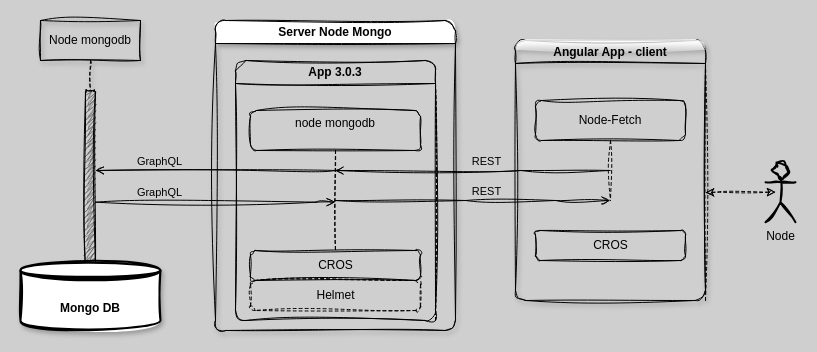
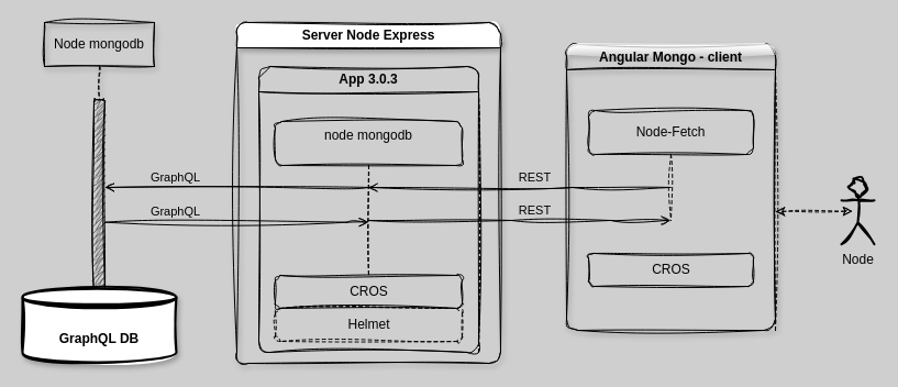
  <mxCell id="0" />
  <mxCell id="1" parent="0" />
  <mxCell id="2" value="&lt;div&gt;Node mongodb&lt;/div&gt;" style="shape=umlLifeline;perimeter=lifelinePerimeter;whiteSpace=wrap;html=1;container=0;dropTarget=0;collapsible=0;recursiveResize=0;outlineConnect=0;portConstraint=eastwest;newEdgeStyle={&quot;edgeStyle&quot;:&quot;elbowEdgeStyle&quot;,&quot;elbow&quot;:&quot;vertical&quot;,&quot;curved&quot;:0,&quot;rounded&quot;:0};labelBorderColor=none;labelBackgroundColor=none;rounded=0;fillStyle=solid;fillColor=none;glass=1;shadow=1;sketch=1;curveFitting=1;jiggle=2;" parent="1" vertex="1"><mxGeometry x="40" width="100" height="70" as="geometry" y="20" /></mxCell>
  <mxCell id="3" value="" style="html=1;points=[];perimeter=orthogonalPerimeter;outlineConnect=0;targetShapes=umlLifeline;portConstraint=eastwest;newEdgeStyle={&quot;edgeStyle&quot;:&quot;elbowEdgeStyle&quot;,&quot;elbow&quot;:&quot;vertical&quot;,&quot;curved&quot;:0,&quot;rounded&quot;:0};labelBorderColor=none;labelBackgroundColor=none;fillColor=#4D4D4D;strokeWidth=1;rounded=1;glass=0;sketch=1;curveFitting=1;jiggle=2;gradientColor=none;fillStyle=zigzag;" parent="2" vertex="1"><mxGeometry x="45" y="70" width="10" height="180" as="geometry" /></mxCell>
  <mxCell id="4" value="" style="endArrow=open;html=1;endFill=0;shadow=0;startArrow=none;startFill=0;strokeWidth=1;rounded=0;labelBorderColor=none;labelBackgroundColor=none;fontColor=default;sketch=1;curveFitting=1;jiggle=2;" parent="1" source="3" target="18" edge="1"><mxGeometry width="50" height="50" relative="1" as="geometry"><mxPoint x="191" y="201.667" as="sourcePoint" /><mxPoint x="404.5" y="171.667" as="targetPoint" /><Array as="points"><mxPoint x="315.5" y="201.667" /></Array></mxGeometry></mxCell>
  <mxCell id="5" value="GraphQL" style="edgeLabel;html=1;align=center;verticalAlign=middle;resizable=0;points=[];labelBorderColor=none;labelBackgroundColor=none;rounded=0;sketch=1;curveFitting=1;jiggle=2;" parent="4" vertex="1" connectable="0"><mxGeometry x="-0.607" y="2" relative="1" as="geometry"><mxPoint x="16" y="-8" as="offset" /></mxGeometry></mxCell>
  <mxCell id="6" value="Node" style="shape=umlActor;verticalLabelPosition=bottom;verticalAlign=top;html=1;outlineConnect=0;labelBorderColor=none;labelBackgroundColor=none;fillColor=none;strokeWidth=2;rounded=0;sketch=1;curveFitting=1;jiggle=2;" parent="1" vertex="1"><mxGeometry x="765" y="161.67" width="30" height="60" as="geometry" /></mxCell>
  <mxCell id="7" value="" style="endArrow=none;html=1;endFill=0;curved=1;shadow=0;startArrow=open;startFill=0;strokeWidth=1;labelBorderColor=none;labelBackgroundColor=none;fontColor=default;rounded=0;sketch=1;curveFitting=1;jiggle=2;" parent="1" source="3" target="18" edge="1"><mxGeometry width="50" height="50" relative="1" as="geometry"><mxPoint x="191" y="170" as="sourcePoint" /><mxPoint x="363.5" y="190" as="targetPoint" /><Array as="points"><mxPoint x="315" y="170" /></Array></mxGeometry></mxCell>
  <mxCell id="8" value="GraphQL" style="edgeLabel;html=1;align=center;verticalAlign=middle;resizable=0;points=[];labelBorderColor=none;labelBackgroundColor=none;rounded=0;sketch=1;curveFitting=1;jiggle=2;" parent="7" vertex="1" connectable="0"><mxGeometry x="-0.607" y="2" relative="1" as="geometry"><mxPoint x="16" y="-8" as="offset" /></mxGeometry></mxCell>
  <mxCell id="9" value="" style="endArrow=none;html=1;endFill=0;curved=1;shadow=0;startArrow=open;startFill=0;strokeWidth=1;labelBorderColor=none;labelBackgroundColor=none;fontColor=default;rounded=0;sketch=1;curveFitting=1;jiggle=2;" parent="1" source="18" target="15" edge="1"><mxGeometry width="50" height="50" relative="1" as="geometry"><mxPoint x="375" y="150" as="sourcePoint" /><mxPoint x="609.5" y="150" as="targetPoint" /><Array as="points"><mxPoint x="475" y="170" /><mxPoint x="565" y="170" /></Array></mxGeometry></mxCell>
  <mxCell id="10" value="REST" style="edgeLabel;html=1;align=center;verticalAlign=middle;resizable=0;points=[];labelBorderColor=none;labelBackgroundColor=none;rounded=0;sketch=1;curveFitting=1;jiggle=2;" parent="9" vertex="1" connectable="0"><mxGeometry x="-0.607" y="2" relative="1" as="geometry"><mxPoint x="97" y="-8" as="offset" /></mxGeometry></mxCell>
  <mxCell id="11" value="" style="endArrow=open;html=1;endFill=0;shadow=0;startArrow=none;startFill=0;strokeWidth=1;rounded=0;labelBorderColor=none;labelBackgroundColor=none;fontColor=default;sketch=1;curveFitting=1;jiggle=2;" parent="1" source="18" target="15" edge="1"><mxGeometry width="50" height="50" relative="1" as="geometry"><mxPoint x="375" y="189.997" as="sourcePoint" /><mxPoint x="609.5" y="210" as="targetPoint" /><Array as="points"><mxPoint x="465" y="200" /><mxPoint x="555" y="200" /></Array></mxGeometry></mxCell>
  <mxCell id="12" value="REST" style="edgeLabel;html=1;align=center;verticalAlign=middle;resizable=0;points=[];labelBorderColor=none;labelBackgroundColor=none;rounded=0;sketch=1;curveFitting=1;jiggle=2;" parent="11" vertex="1" connectable="0"><mxGeometry x="-0.607" y="2" relative="1" as="geometry"><mxPoint x="97" y="-8" as="offset" /></mxGeometry></mxCell>
  <mxCell id="13" value="" style="endArrow=classic;startArrow=classic;html=1;rounded=0;dashed=1;strokeWidth=1;labelBorderColor=none;labelBackgroundColor=none;fontColor=default;sketch=1;curveFitting=1;jiggle=2;" parent="1" edge="1"><mxGeometry width="50" height="50" relative="1" as="geometry"><mxPoint x="705" y="192" as="sourcePoint" /><mxPoint x="775" y="191.67" as="targetPoint" /></mxGeometry></mxCell>
- <mxCell id="14" value="Angular App - client" style="swimlane;whiteSpace=wrap;html=1;rounded=1;shadow=1;labelBorderColor=none;labelBackgroundColor=none;separatorColor=#000000;fillColor=none;glass=1;sketch=1;curveFitting=1;jiggle=2;" parent="1" vertex="1"><mxGeometry x="515" y="40" width="190" height="260" as="geometry" /></mxCell>
+ <mxCell id="14" value="Angular Mongo - client" style="swimlane;whiteSpace=wrap;html=1;rounded=1;shadow=1;labelBorderColor=none;labelBackgroundColor=none;separatorColor=#000000;fillColor=none;glass=1;sketch=1;curveFitting=1;jiggle=2;" parent="1" vertex="1"><mxGeometry x="515" y="40" width="190" height="260" as="geometry" /></mxCell>
  <mxCell id="15" value="Node-Fetch" style="shape=umlLifeline;perimeter=lifelinePerimeter;whiteSpace=wrap;html=1;container=0;dropTarget=0;collapsible=0;recursiveResize=0;outlineConnect=0;portConstraint=eastwest;newEdgeStyle={&quot;edgeStyle&quot;:&quot;elbowEdgeStyle&quot;,&quot;elbow&quot;:&quot;vertical&quot;,&quot;curved&quot;:0,&quot;rounded&quot;:0};labelBorderColor=none;labelBackgroundColor=none;fillColor=none;rounded=1;sketch=1;curveFitting=1;jiggle=2;" parent="14" vertex="1"><mxGeometry x="20" y="60" width="150" height="100" as="geometry" /></mxCell>
  <mxCell id="16" value="CROS" style="html=1;points=[];perimeter=orthogonalPerimeter;outlineConnect=0;targetShapes=umlLifeline;portConstraint=eastwest;newEdgeStyle={&quot;edgeStyle&quot;:&quot;elbowEdgeStyle&quot;,&quot;elbow&quot;:&quot;vertical&quot;,&quot;curved&quot;:0,&quot;rounded&quot;:0};labelBorderColor=none;labelBackgroundColor=none;fillStyle=solid;fillColor=none;rounded=1;sketch=1;curveFitting=1;jiggle=2;" parent="14" vertex="1"><mxGeometry x="20" y="190" width="150" height="30" as="geometry" /></mxCell>
- <mxCell id="17" value="Server Node Mongo" style="swimlane;whiteSpace=wrap;html=1;rounded=1;shadow=1;glass=0;swimlaneFillColor=none;labelBackgroundColor=none;sketch=1;curveFitting=1;jiggle=2;" parent="1" vertex="1"><mxGeometry x="215" width="240" height="310" as="geometry" y="20" /></mxCell>
+ <mxCell id="17" value="Server Node Express" style="swimlane;whiteSpace=wrap;html=1;rounded=1;shadow=1;glass=0;swimlaneFillColor=none;labelBackgroundColor=none;sketch=1;curveFitting=1;jiggle=2;" parent="1" vertex="1"><mxGeometry x="215" width="240" height="310" as="geometry" y="20" /></mxCell>
  <mxCell id="18" value="&lt;div&gt;node mongodb&lt;/div&gt;&lt;div&gt;&lt;br&gt;&lt;/div&gt;" style="shape=umlLifeline;perimeter=lifelinePerimeter;whiteSpace=wrap;html=1;container=0;dropTarget=0;collapsible=0;recursiveResize=0;outlineConnect=0;portConstraint=eastwest;newEdgeStyle={&quot;edgeStyle&quot;:&quot;elbowEdgeStyle&quot;,&quot;elbow&quot;:&quot;vertical&quot;,&quot;curved&quot;:0,&quot;rounded&quot;:0};labelBorderColor=none;labelBackgroundColor=none;fillColor=none;rounded=1;sketch=1;curveFitting=1;jiggle=2;" parent="17" vertex="1"><mxGeometry x="35" y="90" width="170" height="140" as="geometry" /></mxCell>
  <mxCell id="19" value="CROS" style="html=1;points=[];perimeter=orthogonalPerimeter;outlineConnect=0;targetShapes=umlLifeline;portConstraint=eastwest;newEdgeStyle={&quot;edgeStyle&quot;:&quot;elbowEdgeStyle&quot;,&quot;elbow&quot;:&quot;vertical&quot;,&quot;curved&quot;:0,&quot;rounded&quot;:0};labelBorderColor=none;labelBackgroundColor=none;fillStyle=solid;fillColor=none;rounded=1;sketch=1;curveFitting=1;jiggle=2;" parent="18" vertex="1"><mxGeometry y="140" width="170" height="30" as="geometry" /></mxCell>
  <mxCell id="20" value="Helmet" style="html=1;points=[];perimeter=orthogonalPerimeter;outlineConnect=0;targetShapes=umlLifeline;portConstraint=eastwest;newEdgeStyle={&quot;edgeStyle&quot;:&quot;elbowEdgeStyle&quot;,&quot;elbow&quot;:&quot;vertical&quot;,&quot;curved&quot;:0,&quot;rounded&quot;:0};labelBorderColor=none;labelBackgroundColor=none;fillStyle=solid;fillColor=none;rounded=1;sketch=1;curveFitting=1;jiggle=2;dashed=1;" parent="17" vertex="1"><mxGeometry x="35" y="260" width="170" height="30" as="geometry" /></mxCell>
  <mxCell id="21" value="&lt;font color=&quot;#000000&quot;&gt;App 3.0.3&lt;/font&gt;" style="swimlane;whiteSpace=wrap;html=1;rounded=1;shadow=0;labelBorderColor=none;labelBackgroundColor=none;separatorColor=#000000;fillColor=none;sketch=1;curveFitting=1;jiggle=2;" parent="17" vertex="1"><mxGeometry x="20" y="40" width="200" height="260" as="geometry" /></mxCell>
- <mxCell id="22" value="&lt;b&gt;Mongo DB&lt;/b&gt;" style="shape=datastore;whiteSpace=wrap;html=1;shadow=1;strokeWidth=2;labelBackgroundColor=none;rounded=0;sketch=1;curveFitting=1;jiggle=2;gradientColor=none;fillStyle=auto;" parent="1" vertex="1"><mxGeometry x="20" y="260" width="140" height="70" as="geometry" /></mxCell>
+ <mxCell id="22" value="&lt;b&gt;GraphQL DB&lt;/b&gt;" style="shape=datastore;whiteSpace=wrap;html=1;shadow=1;strokeWidth=2;labelBackgroundColor=none;rounded=0;sketch=1;curveFitting=1;jiggle=2;gradientColor=none;fillStyle=auto;" parent="1" vertex="1"><mxGeometry x="20" y="260" width="140" height="70" as="geometry" /></mxCell>
